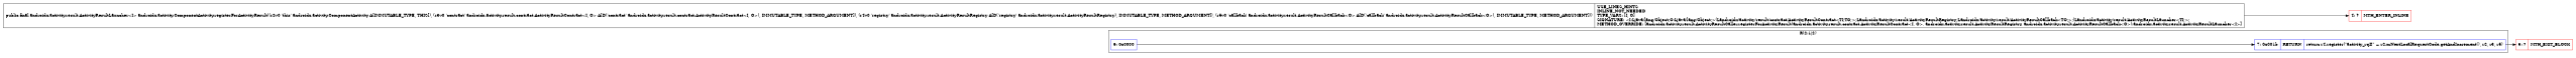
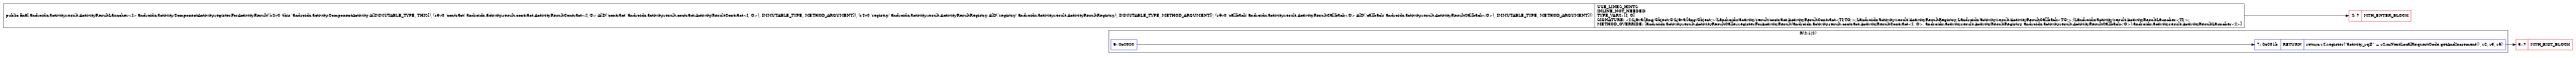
  digraph {
    rankdir=LR
    node [color=blue shape=record]
    n1 [label="{6\:\ 0x0000}"]
    n2 [label="{7\:\ 0x001b|RETURN\l|return r4.register(\"activity_rq#\" + r2.mNextLocalRequestCode.getAndIncrement(), r2, r3, r5)\l}"]
    n3 [color=red label="{5\:\ ?|MTH_EXIT_BLOCK\l}"]
-   n4 [color=red label="{4\:\ ?|MTH_ENTER_INLINE\l}"]
+   n4 [color=red label="{4\:\ ?|MTH_ENTER_BLOCK\l}"]
    n5 [label="{public final androidx.activity.result.ActivityResultLauncher\<I\> androidx.activity.ComponentActivity.registerForActivityResult((r2v0 'this' androidx.activity.ComponentActivity A[IMMUTABLE_TYPE, THIS]), (r3v0 'contract' androidx.activity.result.contract.ActivityResultContract\<I, O\> A[D('contract' androidx.activity.result.contract.ActivityResultContract\<I, O\>), IMMUTABLE_TYPE, METHOD_ARGUMENT]), (r4v0 'registry' androidx.activity.result.ActivityResultRegistry A[D('registry' androidx.activity.result.ActivityResultRegistry), IMMUTABLE_TYPE, METHOD_ARGUMENT]), (r5v0 'callback' androidx.activity.result.ActivityResultCallback\<O\> A[D('callback' androidx.activity.result.ActivityResultCallback\<O\>), IMMUTABLE_TYPE, METHOD_ARGUMENT]))  | USE_LINES_HINTS\lINLINE_NOT_NEEDED\lTYPE_VARS: [I, O]\lSIGNATURE: \<I:Ljava\/lang\/Object;O:Ljava\/lang\/Object;\>(Landroidx\/activity\/result\/contract\/ActivityResultContract\<TI;TO;\>;Landroidx\/activity\/result\/ActivityResultRegistry;Landroidx\/activity\/result\/ActivityResultCallback\<TO;\>;)Landroidx\/activity\/result\/ActivityResultLauncher\<TI;\>;\lMETHOD_OVERRIDE: [androidx.activity.result.ActivityResultCaller.registerForActivityResult(androidx.activity.result.contract.ActivityResultContract\<I, O\>, androidx.activity.result.ActivityResultRegistry, androidx.activity.result.ActivityResultCallback\<O\>):androidx.activity.result.ActivityResultLauncher\<I\>]\l}" color=""]
    subgraph cluster_1 {
      label="R(2:1|2)"
      n1
      n2
    }
    n1 -> n2
    n2 -> n3
    n5 -> n4
  }
